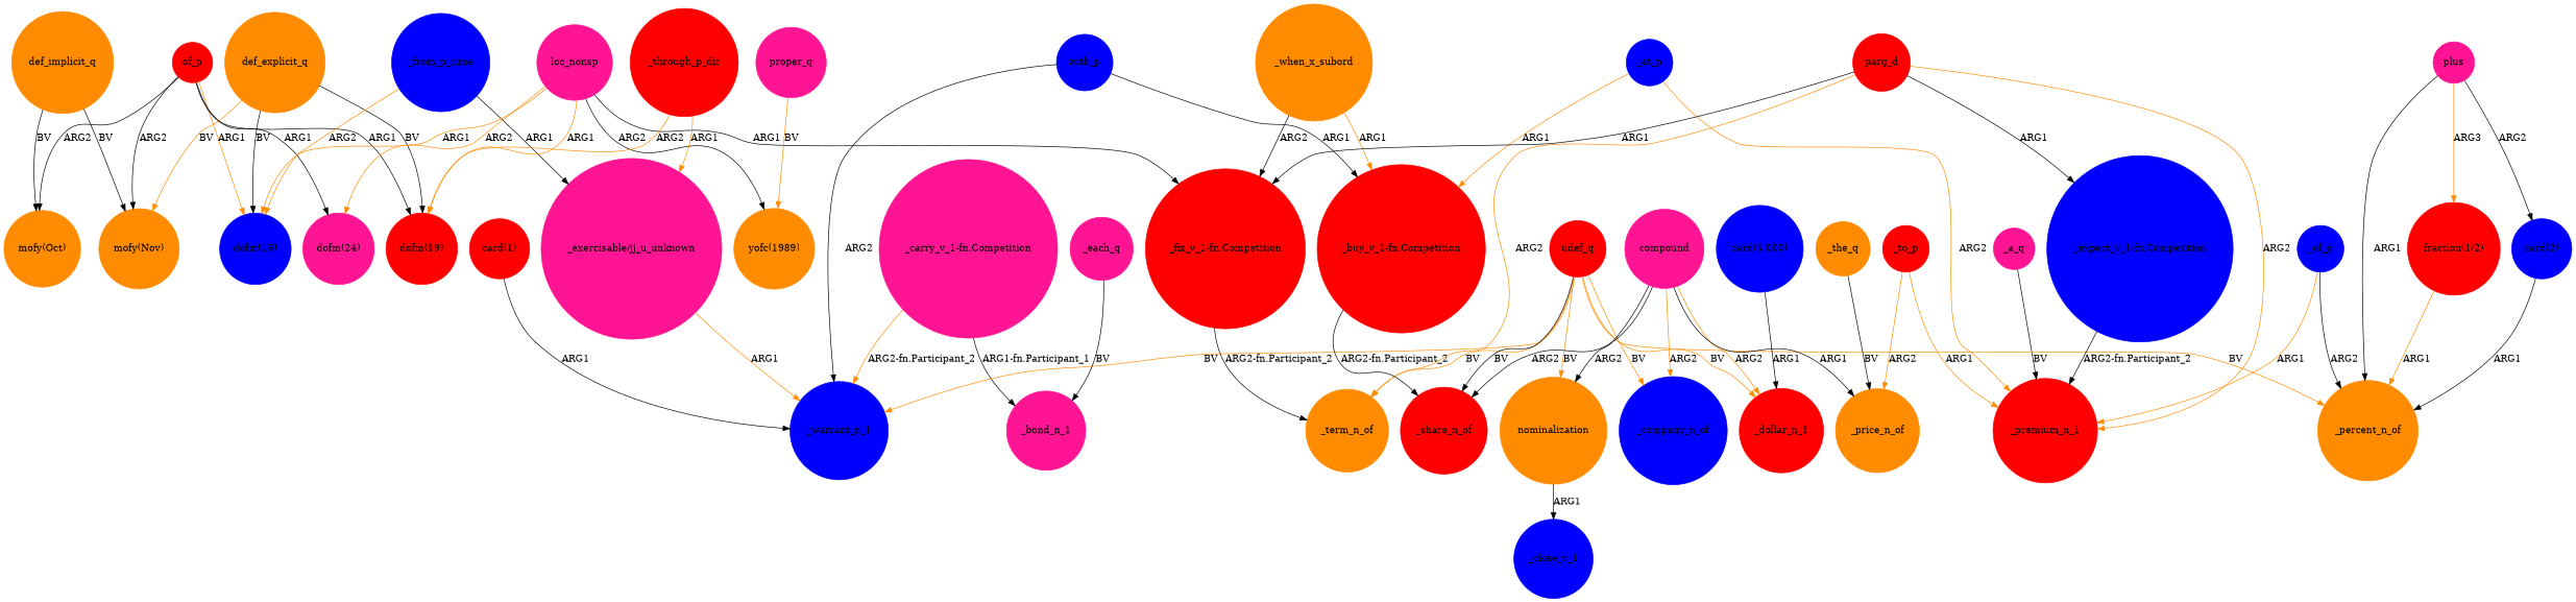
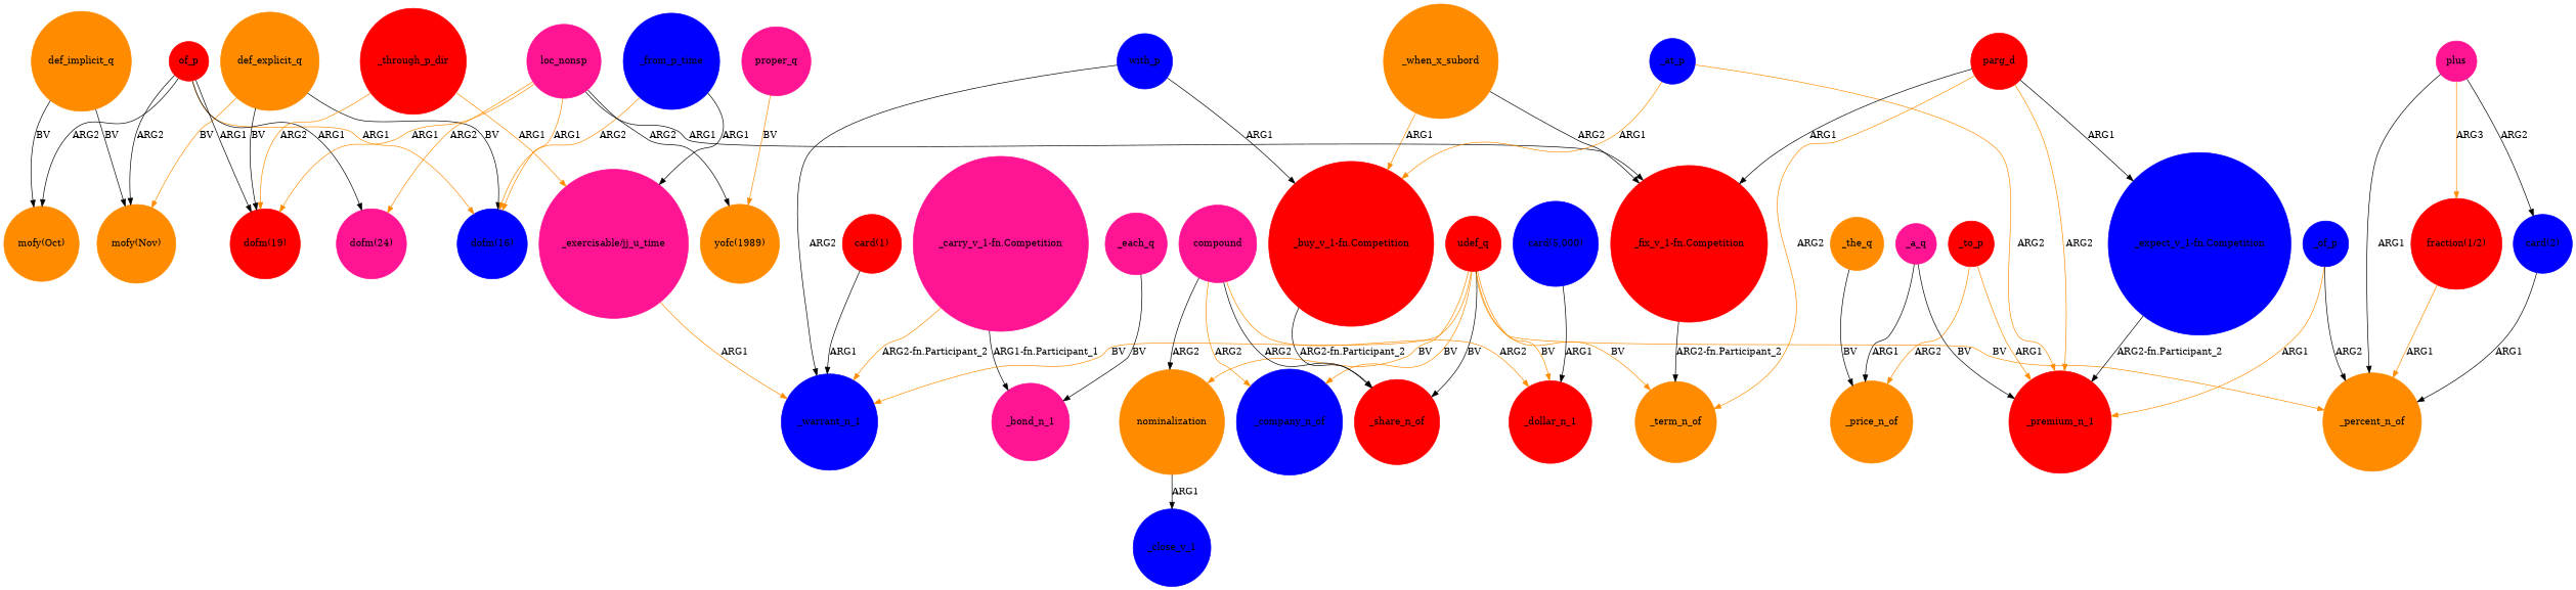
  digraph {
    node [color=red shape=circle style=filled]
    edge [color=black]
    def_explicit_q [color=darkorange]
    "dofm(16)" [color=blue]
    "dofm(19)"
    "mofy(Nov)" [color=darkorange]
    "dofm(24)" [color=deeppink]
    "_carry_v_1-fn.Competition" [color=deeppink]
    _warrant_n_1 [color=blue]
    _bond_n_1 [color=deeppink]
    _a_q [color=deeppink]
    _premium_n_1
    udef_q
    _term_n_of [color=darkorange]
    _share_n_of
    _dollar_n_1
    nominalization [color=darkorange]
    _company_n_of [color=blue]
    _percent_n_of [color=darkorange]
    _close_v_1 [color=blue]
    "_buy_v_1-fn.Competition"
    "card(1)"
    _when_x_subord [color=darkorange]
    "_fix_v_1-fn.Competition"
    of_p
    "mofy(Oct)" [color=darkorange]
    "card(5,000)" [color=blue]
    _from_p_time [color=blue]
-   "_exercisable/jj_u_unknown" [color=deeppink]
+   "_exercisable/jj_u_unknown" [color=deeppink label="_exercisable/jj_u_time"]
    compound [color=deeppink]
    _price_n_of [color=darkorange]
    loc_nonsp [color=deeppink]
    "yofc(1989)" [color=darkorange]
    _through_p_dir
    proper_q [color=deeppink]
    with_p [color=blue]
    plus [color=deeppink]
    "fraction(1/2)"
    "card(2)" [color=blue]
    "_expect_v_1-fn.Competition" [color=blue]
    _each_q [color=deeppink]
    _at_p [color=blue]
    parg_d
    def_implicit_q [color=darkorange]
    _to_p
    _of_p [color=blue]
    _the_q [color=darkorange]
    def_explicit_q -> "dofm(16)" [label=BV]
    def_explicit_q -> "dofm(19)" [label=BV]
    def_explicit_q -> "mofy(Nov)" [color=darkorange label=BV]
    "_carry_v_1-fn.Competition" -> _warrant_n_1 [color=darkorange label="ARG2-fn.Participant_2"]
    "_carry_v_1-fn.Competition" -> _bond_n_1 [label="ARG1-fn.Participant_1"]
    _a_q -> _premium_n_1 [label=BV]
    udef_q -> _warrant_n_1 [color=darkorange label=BV]
    udef_q -> _term_n_of [color=darkorange label=BV]
    udef_q -> _share_n_of [label=BV]
    udef_q -> _dollar_n_1 [color=darkorange label=BV]
    udef_q -> nominalization [color=darkorange label=BV]
    udef_q -> _company_n_of [color=darkorange label=BV]
    udef_q -> _percent_n_of [color=darkorange label=BV]
    nominalization -> _close_v_1 [label=ARG1]
    "_buy_v_1-fn.Competition" -> _share_n_of [label="ARG2-fn.Participant_2"]
    "card(1)" -> _warrant_n_1 [label=ARG1]
    _when_x_subord -> "_buy_v_1-fn.Competition" [color=darkorange label=ARG1]
    _when_x_subord -> "_fix_v_1-fn.Competition" [label=ARG2]
    "_fix_v_1-fn.Competition" -> _term_n_of [label="ARG2-fn.Participant_2"]
    of_p -> "dofm(16)" [color=darkorange label=ARG1]
    of_p -> "dofm(19)" [label=ARG1]
    of_p -> "mofy(Nov)" [label=ARG2]
    of_p -> "dofm(24)" [label=ARG1]
    of_p -> "mofy(Oct)" [label=ARG2]
    "card(5,000)" -> _dollar_n_1 [label=ARG1]
    _from_p_time -> "dofm(16)" [color=darkorange label=ARG2]
    _from_p_time -> "_exercisable/jj_u_unknown" [label=ARG1]
    "_exercisable/jj_u_unknown" -> _warrant_n_1 [color=darkorange label=ARG1]
    compound -> _share_n_of [label=ARG2]
    compound -> _dollar_n_1 [color=darkorange label=ARG2]
    compound -> nominalization [label=ARG2]
    compound -> _company_n_of [color=darkorange label=ARG2]
-   compound -> _price_n_of [label=ARG1]
+   _a_q -> _price_n_of [label=ARG1]
    loc_nonsp -> "dofm(16)" [color=darkorange label=ARG1]
    loc_nonsp -> "dofm(19)" [color=darkorange label=ARG1]
    loc_nonsp -> "dofm(24)" [color=darkorange label=ARG2]
    loc_nonsp -> "_fix_v_1-fn.Competition" [label=ARG1]
    loc_nonsp -> "yofc(1989)" [label=ARG2]
    _through_p_dir -> "dofm(19)" [color=darkorange label=ARG2]
    _through_p_dir -> "_exercisable/jj_u_unknown" [color=darkorange label=ARG1]
    proper_q -> "yofc(1989)" [color=darkorange label=BV]
    with_p -> _warrant_n_1 [label=ARG2]
    with_p -> "_buy_v_1-fn.Competition" [label=ARG1]
    plus -> _percent_n_of [label=ARG1]
    plus -> "fraction(1/2)" [color=darkorange label=ARG3]
    plus -> "card(2)" [label=ARG2]
    "fraction(1/2)" -> _percent_n_of [color=darkorange label=ARG1]
    "card(2)" -> _percent_n_of [label=ARG1]
    "_expect_v_1-fn.Competition" -> _premium_n_1 [label="ARG2-fn.Participant_2"]
    _each_q -> _bond_n_1 [label=BV]
    _at_p -> _premium_n_1 [color=darkorange label=ARG2]
    _at_p -> "_buy_v_1-fn.Competition" [color=darkorange label=ARG1]
    parg_d -> _premium_n_1 [color=darkorange label=ARG2]
    parg_d -> _term_n_of [color=darkorange label=ARG2]
    parg_d -> "_fix_v_1-fn.Competition" [label=ARG1]
    parg_d -> "_expect_v_1-fn.Competition" [label=ARG1]
    def_implicit_q -> "mofy(Nov)" [label=BV]
    def_implicit_q -> "mofy(Oct)" [label=BV]
    _to_p -> _premium_n_1 [color=darkorange label=ARG1]
    _to_p -> _price_n_of [color=darkorange label=ARG2]
    _of_p -> _premium_n_1 [color=darkorange label=ARG1]
    _of_p -> _percent_n_of [label=ARG2]
    _the_q -> _price_n_of [label=BV]
  }
